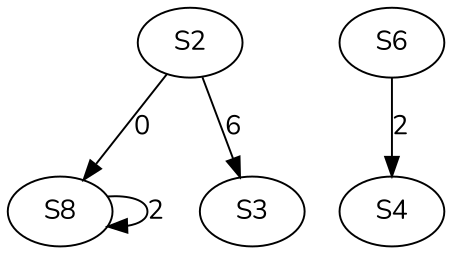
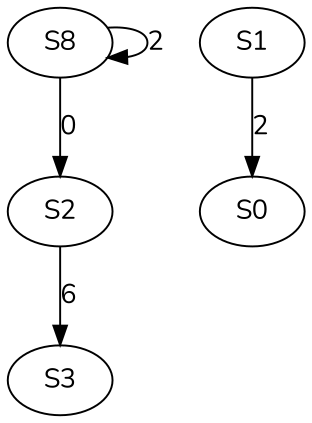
  strict digraph {
    fontname=Nunito
    node [fontname=Nunito]
    edge [fontname=Nunito]
    n1 [label=S8]
    S2
    S3
-   S1 [label=S6]
-   S4
+   S1
+   S4 [label=S0]
    n1 -> n1 [label=2]
-   S2 -> n1 [label=0]
+   n1 -> S2 [label=0]
    S2 -> S3 [label=6]
    S1 -> S4 [label=2]
  }
